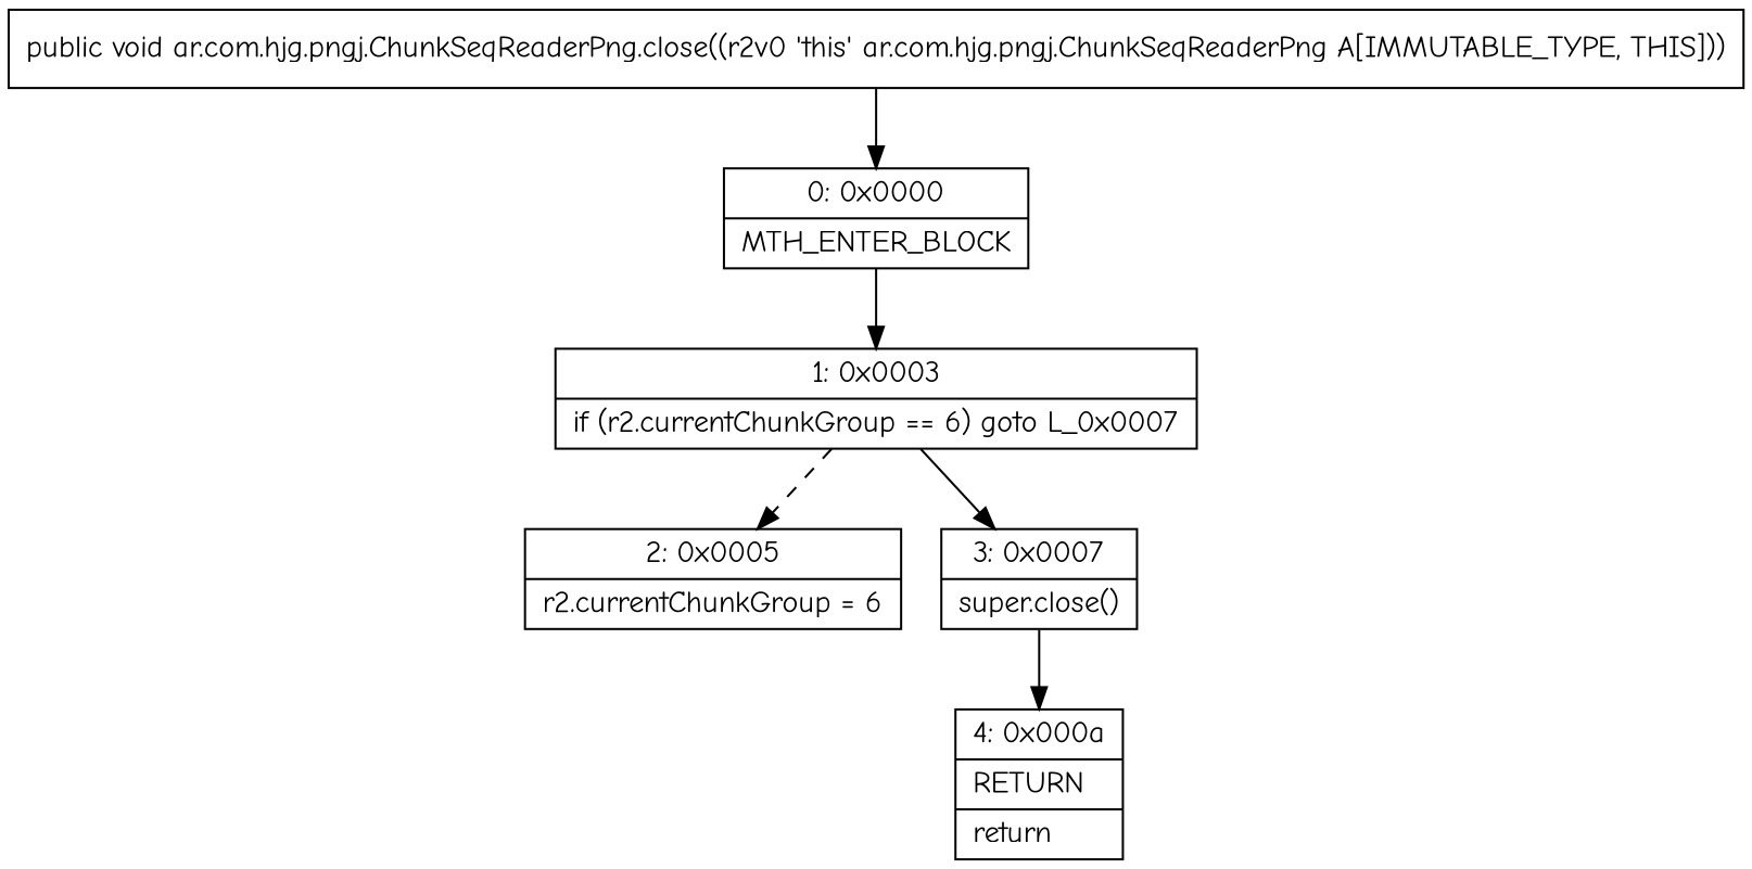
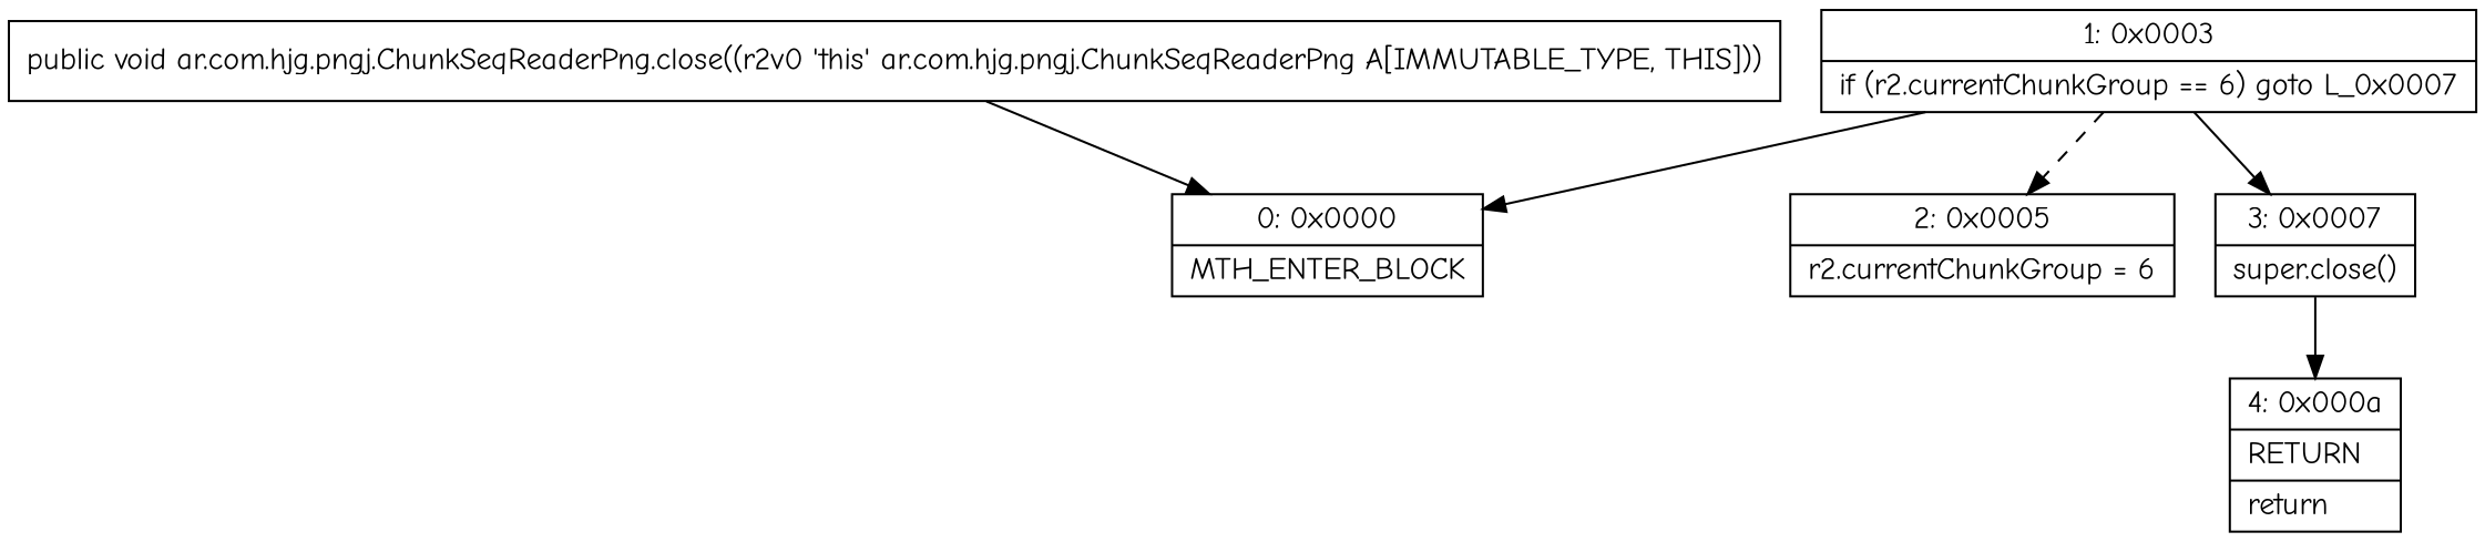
  digraph {
    fontname="Comic Neue"
    node [fontname="Comic Neue" shape=record]
    edge [fontname="Comic Neue"]
    n1 [label="{0\:\ 0x0000|MTH_ENTER_BLOCK\l}"]
    n2 [label="{1\:\ 0x0003|if (r2.currentChunkGroup == 6) goto L_0x0007\l}"]
    n3 [label="{2\:\ 0x0005|r2.currentChunkGroup = 6\l}"]
    n4 [label="{3\:\ 0x0007|super.close()\l}"]
    n5 [label="{4\:\ 0x000a|RETURN\l|return\l}"]
    n6 [label="{public void ar.com.hjg.pngj.ChunkSeqReaderPng.close((r2v0 'this' ar.com.hjg.pngj.ChunkSeqReaderPng A[IMMUTABLE_TYPE, THIS])) }"]
-   n1 -> n2
+   n2 -> n1
    n2 -> n3 [style=dashed]
    n2 -> n4
    n4 -> n5
    n6 -> n1
  }
